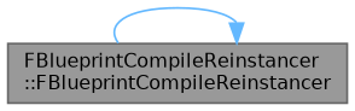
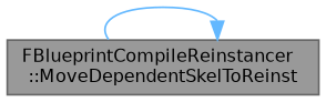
  digraph {
    rankdir=LR
-   n1 [color=gray40 fillcolor=grey60 fontcolor=black fontname=Helvetica fontsize=10 height=0.2 label="FBlueprintCompileReinstancer\l::FBlueprintCompileReinstancer" shape=box style=filled width=0.4]
+   n1 [color=gray40 fillcolor=grey60 fontcolor=black fontname=Helvetica fontsize=10 height=0.2 label="FBlueprintCompileReinstancer\l::MoveDependentSkelToReinst" shape=box style=filled width=0.4]
    n1 -> n1 [color=steelblue1 fontname=Helvetica fontsize=10 labelfontname=Helvetica labelfontsize=10 style=solid]
  }
